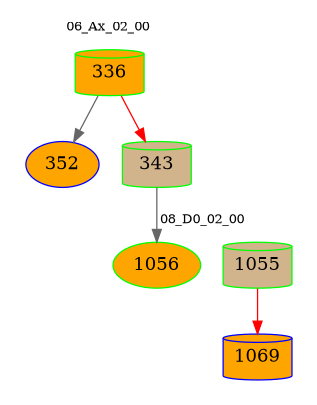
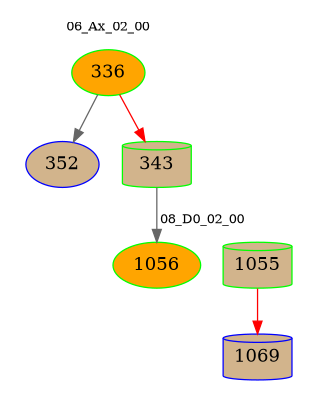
  digraph {
    node [color=green fillcolor=orange shape=ellipse style=filled]
    edge [color=gray40]
-   n1 [label=336 shape=cylinder]
-   n2 [color=blue label=352]
+   n1 [label=336]
+   n2 [color=blue fillcolor=tan label=352]
    n3 [fillcolor=tan label=343 shape=cylinder]
    n4 [fillcolor=tan label=1055 shape=cylinder]
-   n5 [color=blue label=1069 shape=cylinder]
+   n5 [color=blue fillcolor=tan label=1069 shape=cylinder]
    n6 [label=1056]
    subgraph cluster_1 {
      color=white
      fontsize=10
      label="06_Ax_02_00"
      n1
      n2
      n3
    }
    subgraph cluster_2 {
      color=white
      fontsize=10
      label="08_D0_02_00"
      n4
      n5
      n6
    }
    n1 -> n2
    n1 -> n3 [color=red]
    n3 -> n6
    n4 -> n5 [color=red]
  }
